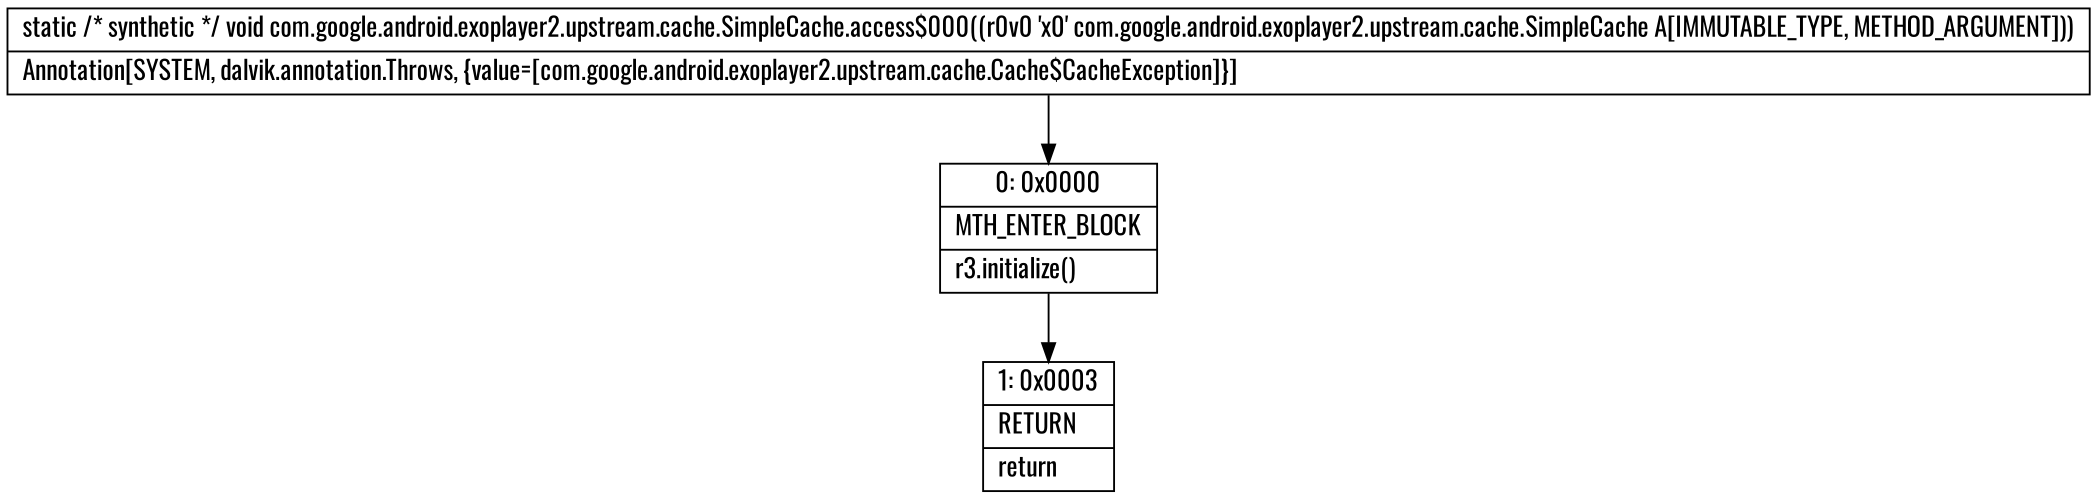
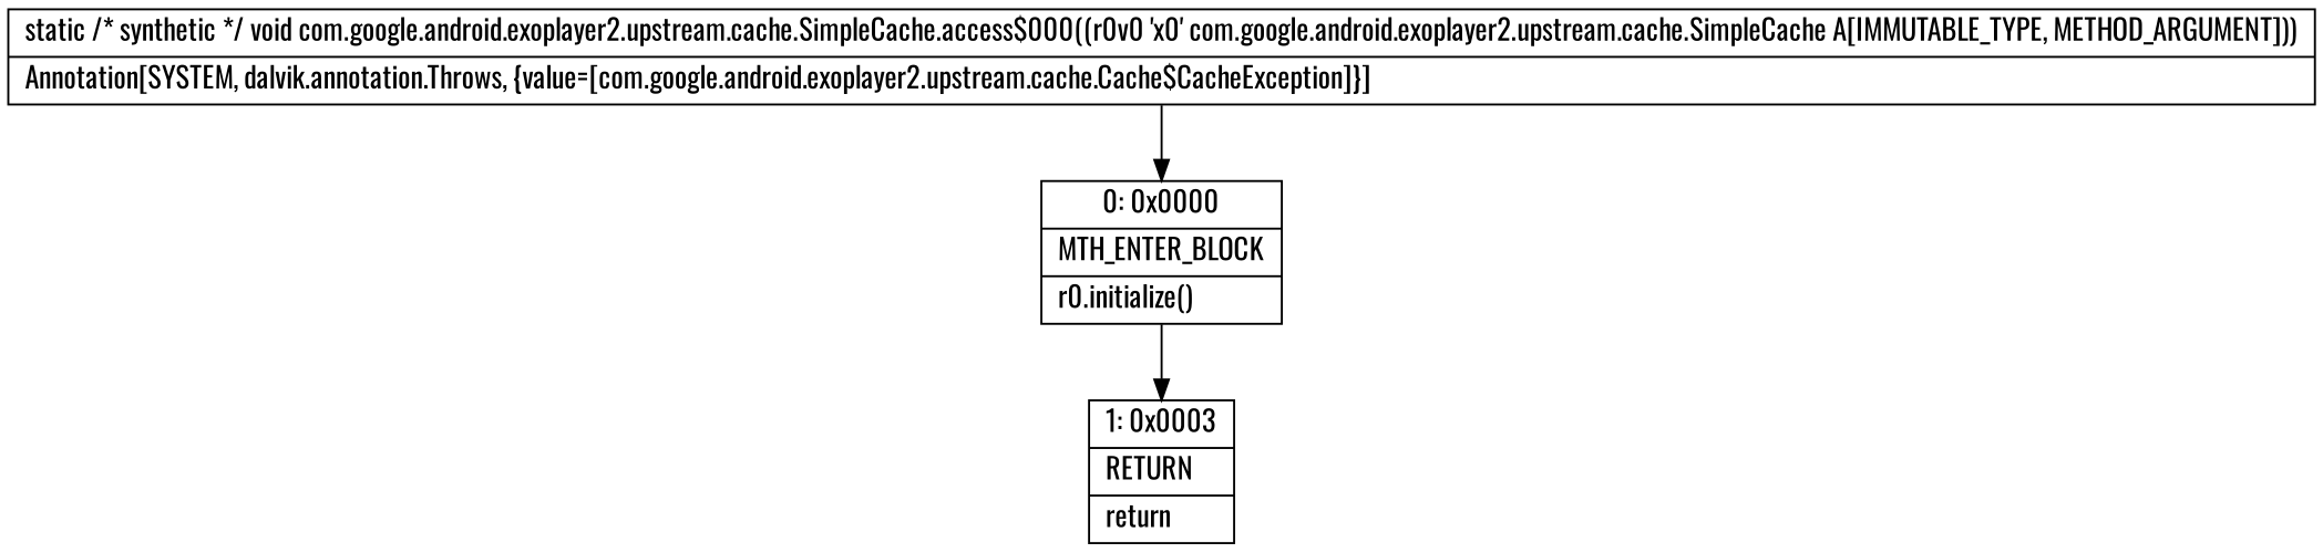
  digraph {
    fontname=Oswald
    node [shape=record fontname=Oswald]
    edge [fontname=Oswald]
-   n1 [label="{0\:\ 0x0000|MTH_ENTER_BLOCK\l|r3.initialize()\l}"]
+   n1 [label="{0\:\ 0x0000|MTH_ENTER_BLOCK\l|r0.initialize()\l}"]
    n2 [label="{1\:\ 0x0003|RETURN\l|return\l}"]
    n3 [label="{static \/* synthetic *\/ void com.google.android.exoplayer2.upstream.cache.SimpleCache.access$000((r0v0 'x0' com.google.android.exoplayer2.upstream.cache.SimpleCache A[IMMUTABLE_TYPE, METHOD_ARGUMENT]))  | Annotation[SYSTEM, dalvik.annotation.Throws, \{value=[com.google.android.exoplayer2.upstream.cache.Cache$CacheException]\}]\l}"]
    n1 -> n2
    n3 -> n1
  }
